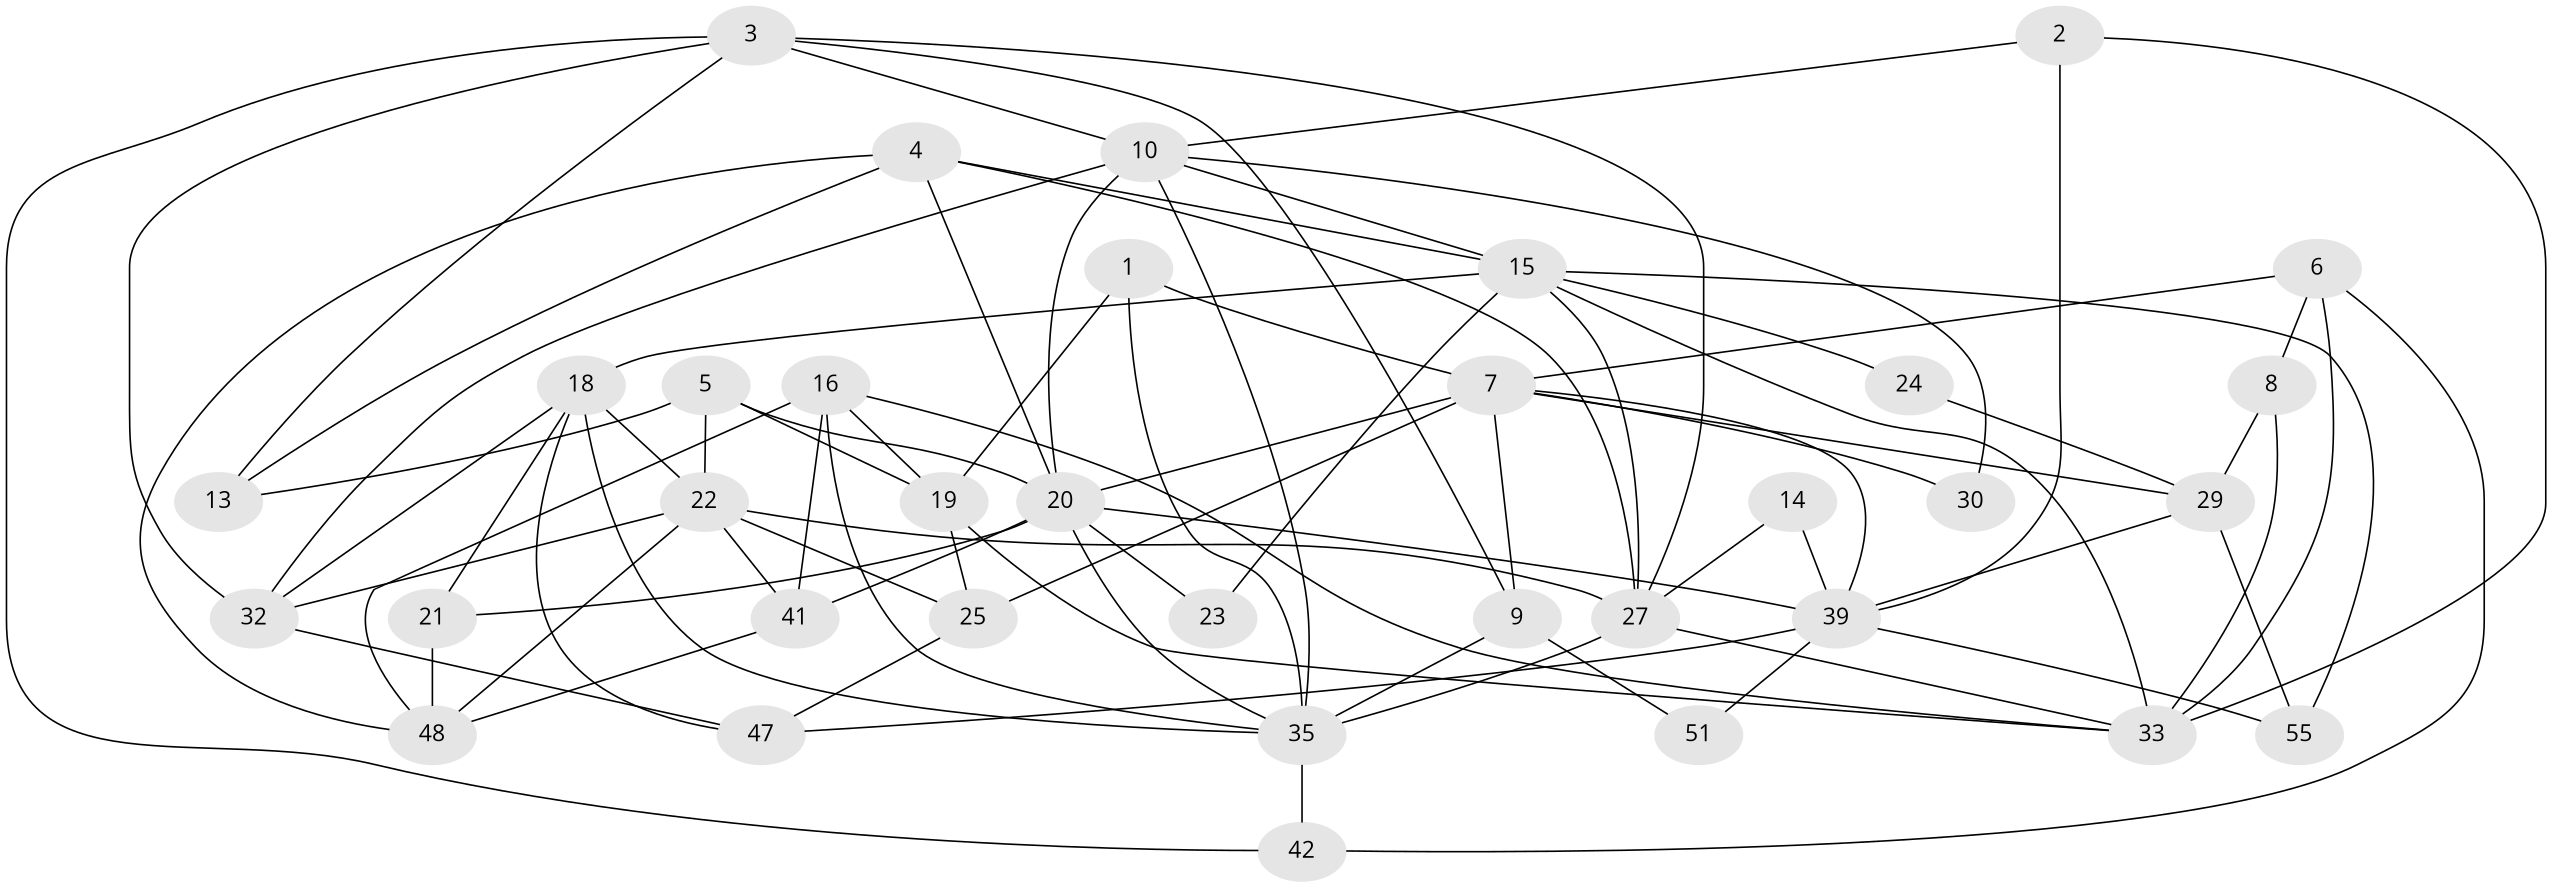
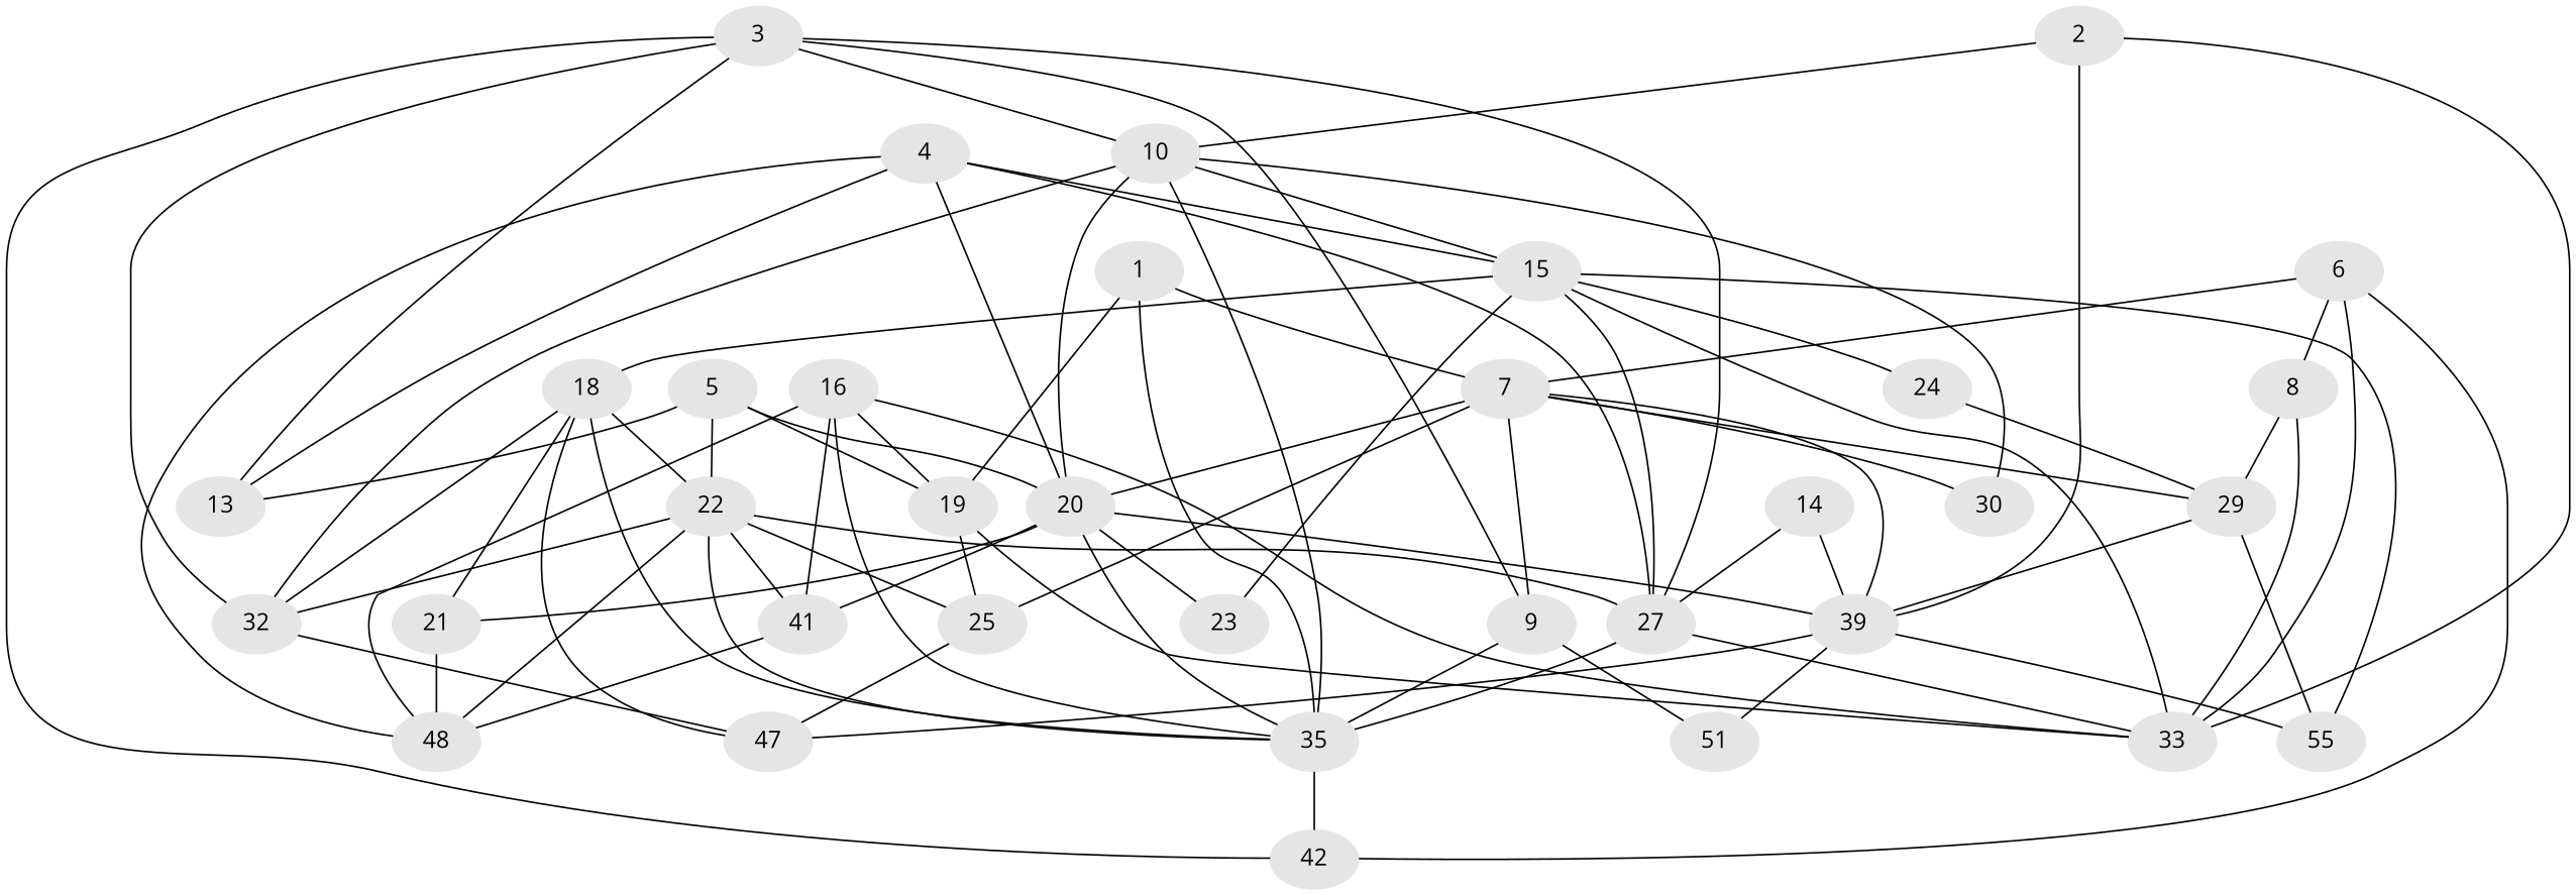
  graph {
    fontname="Open Sans"
    node [color=gray90 fontname="Open Sans" style=filled]
    edge [fontname="Open Sans"]
    7 [super="+11"]
    39 [super="+53"]
    9 [super="+49"]
    20 [super="+44"]
    25 [super="+52"]
    29 [super="+34"]
    30
    1
    19 [super="+43"]
    35 [super="+37"]
    33
    42
    10 [super="+12"]
    32
    15 [super="+36"]
    2
    51
    55
    47
    3 [super="+31"]
    13
    27 [super="+50"]
    4 [super="+54"]
    48
    18 [super="+40"]
    23
    24
    5 [super="+17"]
    22 [super="+46"]
    41 [super="+45"]
    21 [super="+38"]
    6 [super="+26"]
    8
    14
    16 [super="+28"]
    7 -- 39
    7 -- 9
    7 -- 20
    7 -- 25 [weight=2]
    7 -- 29
    7 -- 30
    39 -- 51
    39 -- 55
    39 -- 47
    9 -- 35
    9 -- 51
    20 -- 39
    20 -- 35
    20 -- 23
    20 -- 41
    20 -- 21
    25 -- 47
    29 -- 39
    29 -- 55
    1 -- 7
    1 -- 19
    1 -- 35
    19 -- 25
    19 -- 33
    35 -- 42
    10 -- 20 [weight=2]
    10 -- 30
    10 -- 35
    10 -- 32
    10 -- 15
    32 -- 47
    15 -- 33
    15 -- 55
    15 -- 27
    15 -- 18
    15 -- 23
    15 -- 24
    2 -- 39
    2 -- 33
    2 -- 10
    3 -- 9
    3 -- 42
    3 -- 10
    3 -- 32
    3 -- 13
    3 -- 27
    27 -- 35 [weight=2]
    27 -- 33
    4 -- 20
    4 -- 15
    4 -- 13
    4 -- 27
    4 -- 48
    18 -- 35
    18 -- 32
    18 -- 47
    18 -- 22
    18 -- 21
    24 -- 29
    5 -- 20
    5 -- 19
    5 -- 13
    5 -- 22
    22 -- 25
+   22 -- 35
    22 -- 32
    22 -- 27
    22 -- 48
    22 -- 41
    41 -- 48
    21 -- 48
    6 -- 7 [weight=2]
    6 -- 33 [weight=2]
    6 -- 42
    6 -- 8
    8 -- 29
    8 -- 33
    14 -- 39
    14 -- 27
    16 -- 19
    16 -- 35
    16 -- 33
    16 -- 48
    16 -- 41
  }
